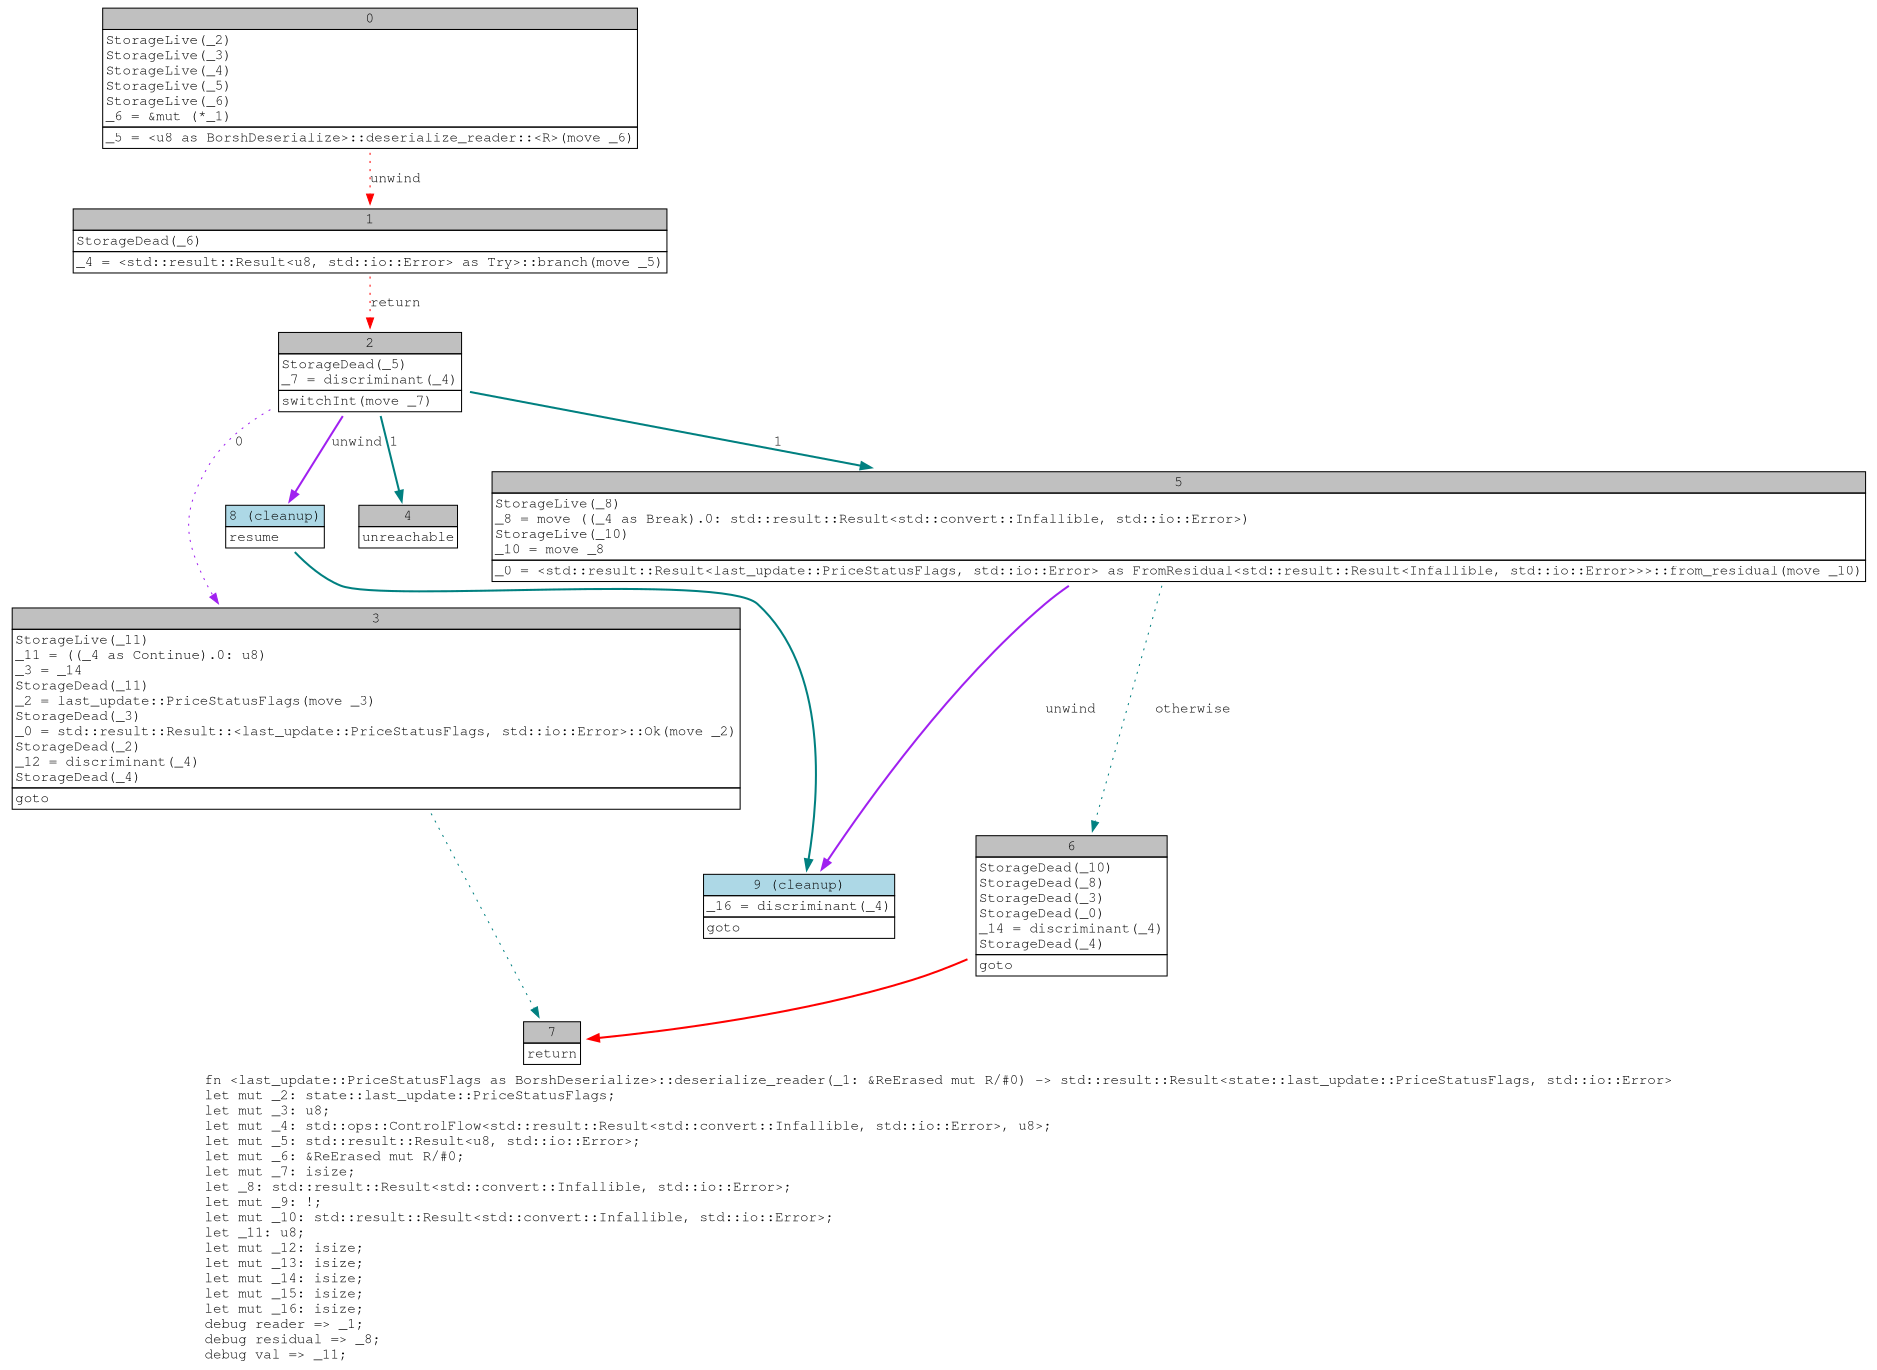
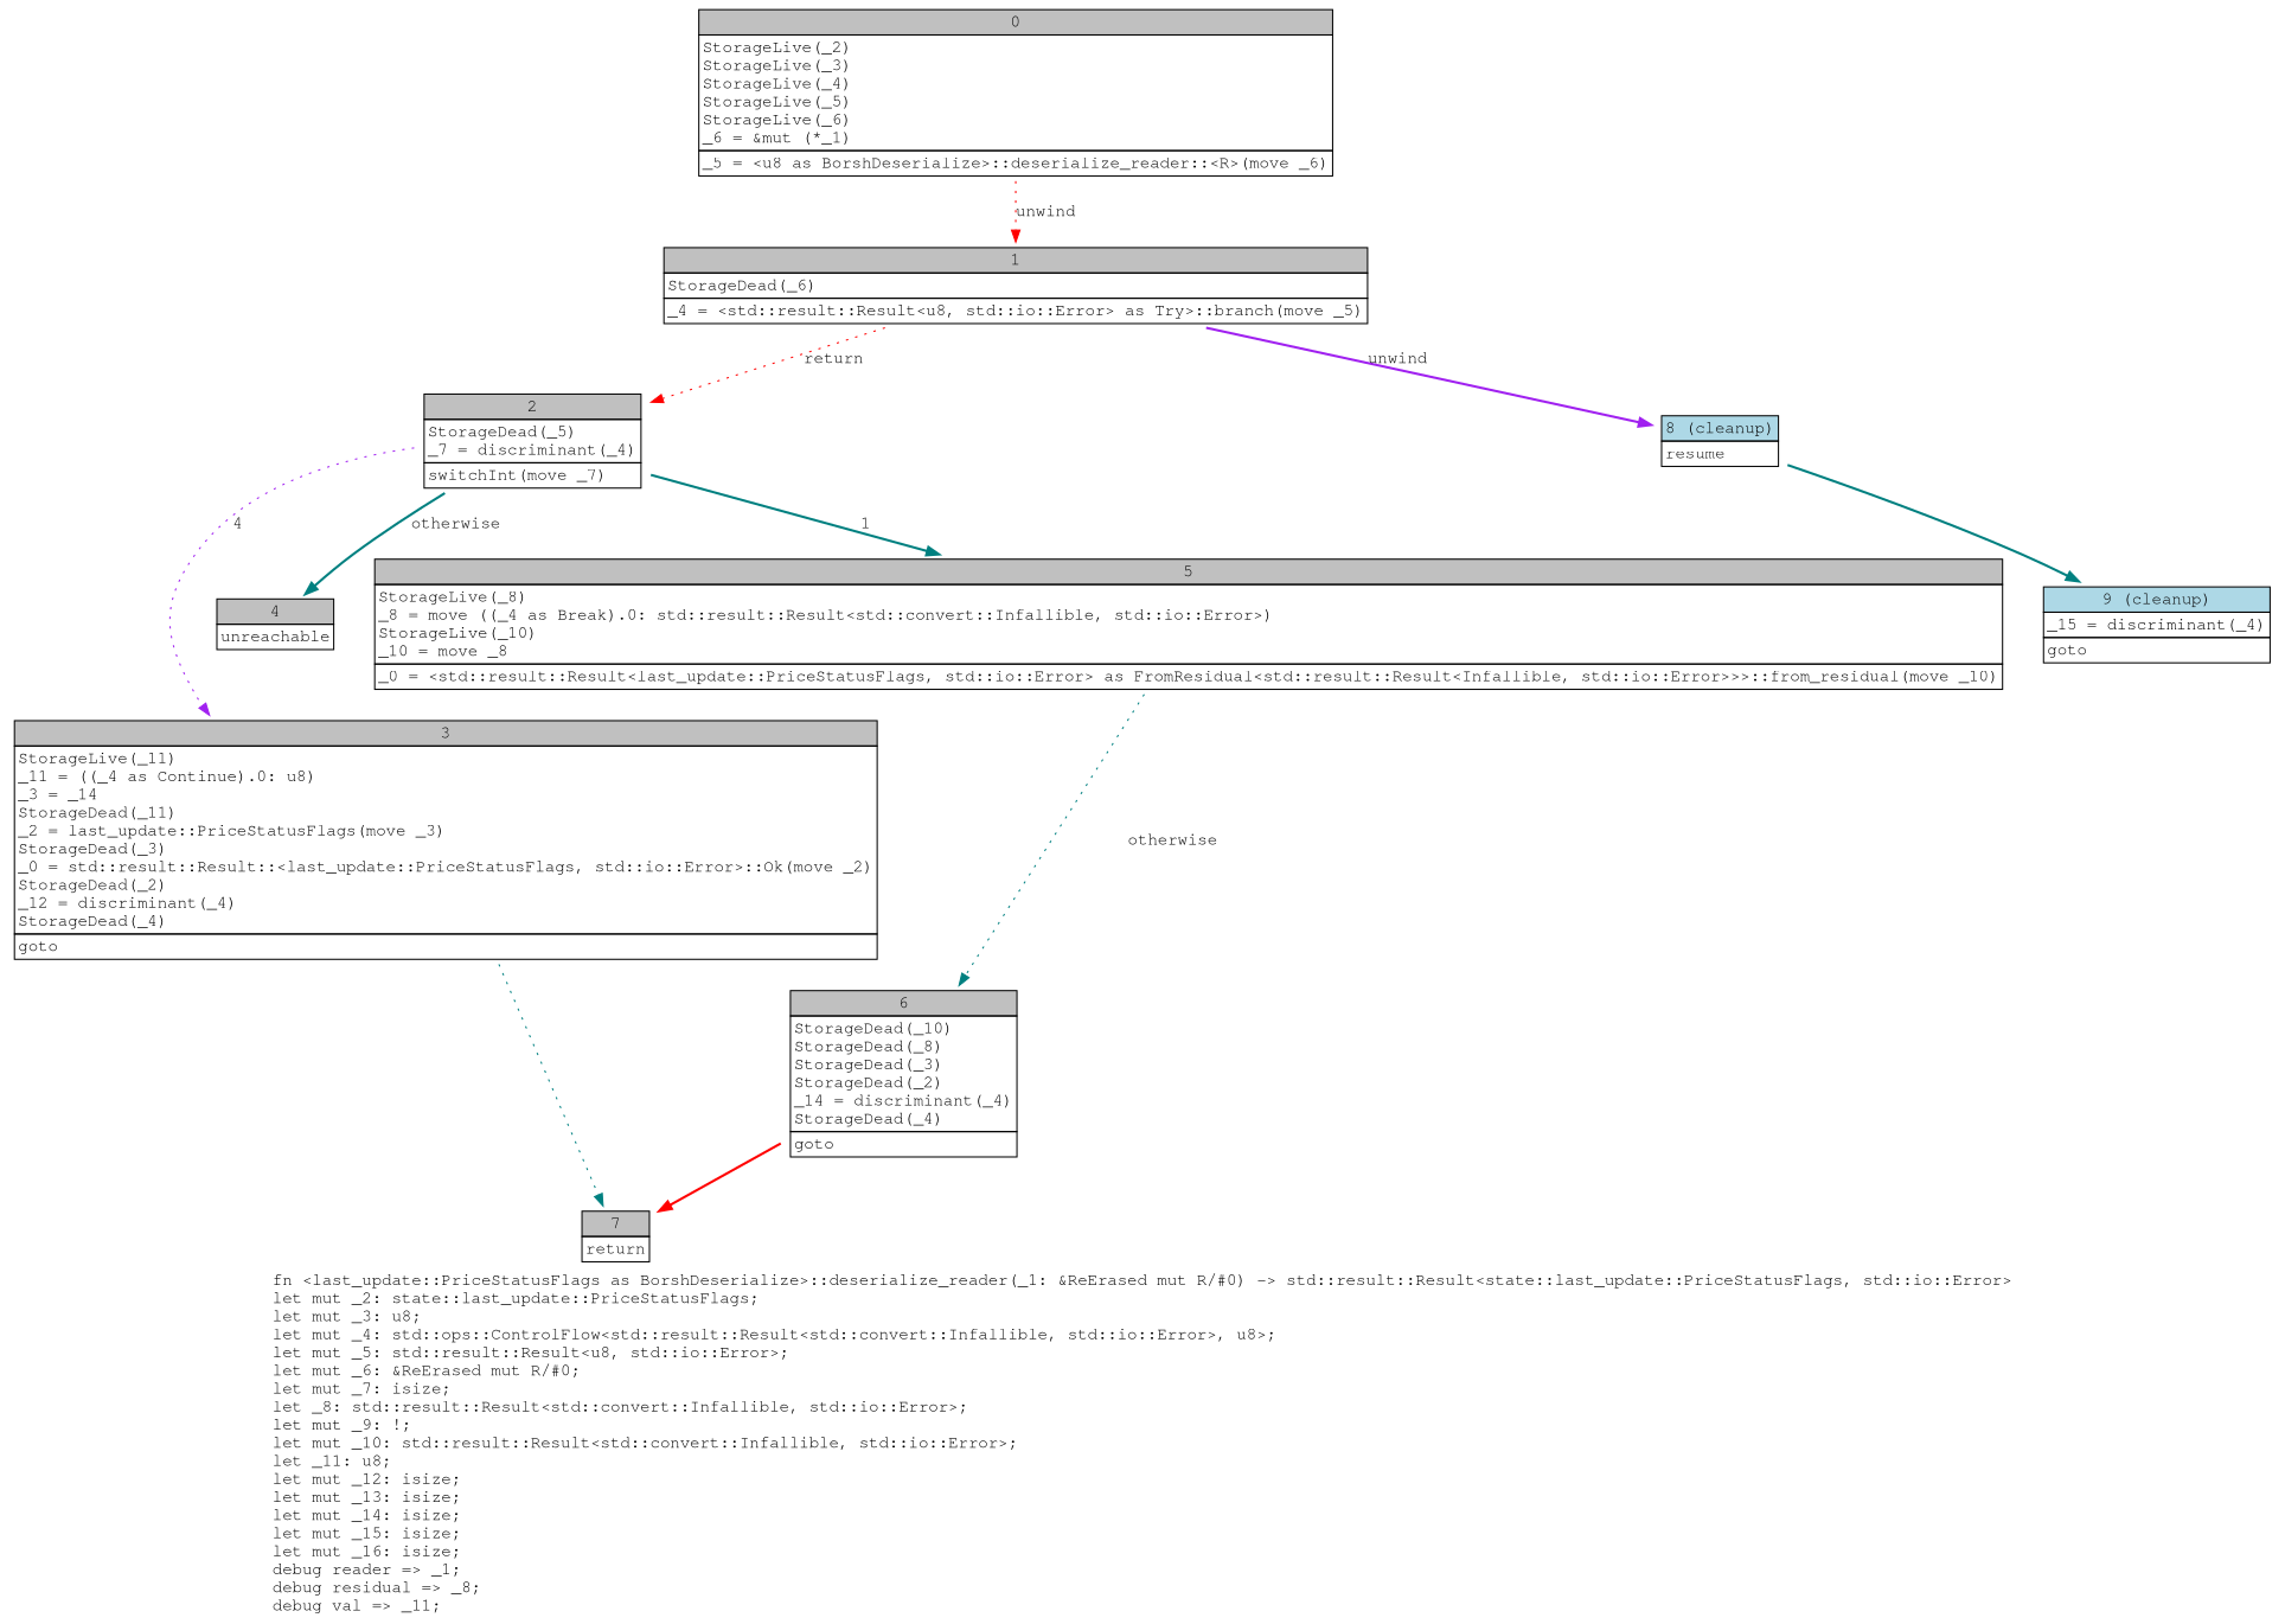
  digraph {
    fontname="Courier, monospace"
    label=<fn &lt;last_update::PriceStatusFlags as BorshDeserialize&gt;::deserialize_reader(_1: &amp;ReErased mut R/#0) -&gt; std::result::Result&lt;state::last_update::PriceStatusFlags, std::io::Error&gt;<br align="left"/>let mut _2: state::last_update::PriceStatusFlags;<br align="left"/>let mut _3: u8;<br align="left"/>let mut _4: std::ops::ControlFlow&lt;std::result::Result&lt;std::convert::Infallible, std::io::Error&gt;, u8&gt;;<br align="left"/>let mut _5: std::result::Result&lt;u8, std::io::Error&gt;;<br align="left"/>let mut _6: &amp;ReErased mut R/#0;<br align="left"/>let mut _7: isize;<br align="left"/>let _8: std::result::Result&lt;std::convert::Infallible, std::io::Error&gt;;<br align="left"/>let mut _9: !;<br align="left"/>let mut _10: std::result::Result&lt;std::convert::Infallible, std::io::Error&gt;;<br align="left"/>let _11: u8;<br align="left"/>let mut _12: isize;<br align="left"/>let mut _13: isize;<br align="left"/>let mut _14: isize;<br align="left"/>let mut _15: isize;<br align="left"/>let mut _16: isize;<br align="left"/>debug reader =&gt; _1;<br align="left"/>debug residual =&gt; _8;<br align="left"/>debug val =&gt; _11;<br align="left"/>>
    node [fontname="Courier, monospace" shape=none]
    edge [color=teal fontname="Courier, monospace" style=bold]
    n1 [label=<<table border="0" cellborder="1" cellspacing="0"><tr><td bgcolor="gray" align="center" colspan="1">0</td></tr><tr><td align="left" balign="left">StorageLive(_2)<br/>StorageLive(_3)<br/>StorageLive(_4)<br/>StorageLive(_5)<br/>StorageLive(_6)<br/>_6 = &amp;mut (*_1)<br/></td></tr><tr><td align="left">_5 = &lt;u8 as BorshDeserialize&gt;::deserialize_reader::&lt;R&gt;(move _6)</td></tr></table>>]
    n2 [label=<<table border="0" cellborder="1" cellspacing="0"><tr><td bgcolor="gray" align="center" colspan="1">1</td></tr><tr><td align="left" balign="left">StorageDead(_6)<br/></td></tr><tr><td align="left">_4 = &lt;std::result::Result&lt;u8, std::io::Error&gt; as Try&gt;::branch(move _5)</td></tr></table>>]
    n3 [label=<<table border="0" cellborder="1" cellspacing="0"><tr><td bgcolor="gray" align="center" colspan="1">2</td></tr><tr><td align="left" balign="left">StorageDead(_5)<br/>_7 = discriminant(_4)<br/></td></tr><tr><td align="left">switchInt(move _7)</td></tr></table>>]
    n4 [label=<<table border="0" cellborder="1" cellspacing="0"><tr><td bgcolor="lightblue" align="center" colspan="1">8 (cleanup)</td></tr><tr><td align="left">resume</td></tr></table>>]
    n5 [label=<<table border="0" cellborder="1" cellspacing="0"><tr><td bgcolor="gray" align="center" colspan="1">3</td></tr><tr><td align="left" balign="left">StorageLive(_11)<br/>_11 = ((_4 as Continue).0: u8)<br/>_3 = _14<br/>StorageDead(_11)<br/>_2 = last_update::PriceStatusFlags(move _3)<br/>StorageDead(_3)<br/>_0 = std::result::Result::&lt;last_update::PriceStatusFlags, std::io::Error&gt;::Ok(move _2)<br/>StorageDead(_2)<br/>_12 = discriminant(_4)<br/>StorageDead(_4)<br/></td></tr><tr><td align="left">goto</td></tr></table>>]
    n6 [label=<<table border="0" cellborder="1" cellspacing="0"><tr><td bgcolor="gray" align="center" colspan="1">4</td></tr><tr><td align="left">unreachable</td></tr></table>>]
    n7 [label=<<table border="0" cellborder="1" cellspacing="0"><tr><td bgcolor="gray" align="center" colspan="1">5</td></tr><tr><td align="left" balign="left">StorageLive(_8)<br/>_8 = move ((_4 as Break).0: std::result::Result&lt;std::convert::Infallible, std::io::Error&gt;)<br/>StorageLive(_10)<br/>_10 = move _8<br/></td></tr><tr><td align="left">_0 = &lt;std::result::Result&lt;last_update::PriceStatusFlags, std::io::Error&gt; as FromResidual&lt;std::result::Result&lt;Infallible, std::io::Error&gt;&gt;&gt;::from_residual(move _10)</td></tr></table>>]
-   n8 [label=<<table border="0" cellborder="1" cellspacing="0"><tr><td bgcolor="lightblue" align="center" colspan="1">9 (cleanup)</td></tr><tr><td align="left" balign="left">_16 = discriminant(_4)<br/></td></tr><tr><td align="left">goto</td></tr></table>>]
+   n8 [label=<<table border="0" cellborder="1" cellspacing="0"><tr><td bgcolor="lightblue" align="center" colspan="1">9 (cleanup)</td></tr><tr><td align="left" balign="left">_15 = discriminant(_4)<br/></td></tr><tr><td align="left">goto</td></tr></table>>]
    n9 [label=<<table border="0" cellborder="1" cellspacing="0"><tr><td bgcolor="gray" align="center" colspan="1">7</td></tr><tr><td align="left">return</td></tr></table>>]
-   n10 [label=<<table border="0" cellborder="1" cellspacing="0"><tr><td bgcolor="gray" align="center" colspan="1">6</td></tr><tr><td align="left" balign="left">StorageDead(_10)<br/>StorageDead(_8)<br/>StorageDead(_3)<br/>StorageDead(_0)<br/>_14 = discriminant(_4)<br/>StorageDead(_4)<br/></td></tr><tr><td align="left">goto</td></tr></table>>]
+   n10 [label=<<table border="0" cellborder="1" cellspacing="0"><tr><td bgcolor="gray" align="center" colspan="1">6</td></tr><tr><td align="left" balign="left">StorageDead(_10)<br/>StorageDead(_8)<br/>StorageDead(_3)<br/>StorageDead(_2)<br/>_14 = discriminant(_4)<br/>StorageDead(_4)<br/></td></tr><tr><td align="left">goto</td></tr></table>>]
    n1 -> n2 [color=red label=unwind style=dotted]
    n2 -> n3 [color=red label=return style=dotted]
-   n3 -> n4 [color=purple label=unwind]
-   n3 -> n5 [color=purple label=0 style=dotted]
-   n3 -> n6 [label=1]
+   n2 -> n4 [color=purple label=unwind]
+   n3 -> n5 [color=purple label=4 style=dotted]
+   n3 -> n6 [label=otherwise]
    n3 -> n7 [label=1]
    n4 -> n8
    n5 -> n9 [style=dotted]
-   n7 -> n8 [color=purple label=unwind]
    n7 -> n10 [label=otherwise style=dotted]
    n10 -> n9 [color=red]
  }
